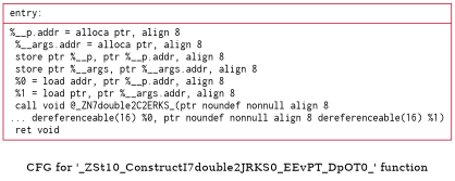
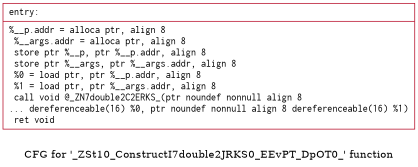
  digraph {
    label="CFG for '_ZSt10_ConstructI7double2JRKS0_EEvPT_DpOT0_' function"
-   n1 [color="#b70d28ff" fillcolor=white fontname=Courier label="{entry:\l|  %__p.addr = alloca ptr, align 8\l  %__args.addr = alloca ptr, align 8\l  store ptr %__p, ptr %__p.addr, align 8\l  store ptr %__args, ptr %__args.addr, align 8\l  %0 = load addr, ptr %__p.addr, align 8\l  %1 = load ptr, ptr %__args.addr, align 8\l  call void @_ZN7double2C2ERKS_(ptr noundef nonnull align 8\l... dereferenceable(16) %0, ptr noundef nonnull align 8 dereferenceable(16) %1)\l  ret void\l}" shape=record style=filled]
+   n1 [color="#b70d28ff" fillcolor=white fontname=Courier label="{entry:\l|  %__p.addr = alloca ptr, align 8\l  %__args.addr = alloca ptr, align 8\l  store ptr %__p, ptr %__p.addr, align 8\l  store ptr %__args, ptr %__args.addr, align 8\l  %0 = load ptr, ptr %__p.addr, align 8\l  %1 = load ptr, ptr %__args.addr, align 8\l  call void @_ZN7double2C2ERKS_(ptr noundef nonnull align 8\l... dereferenceable(16) %0, ptr noundef nonnull align 8 dereferenceable(16) %1)\l  ret void\l}" shape=record style=filled]
  }
